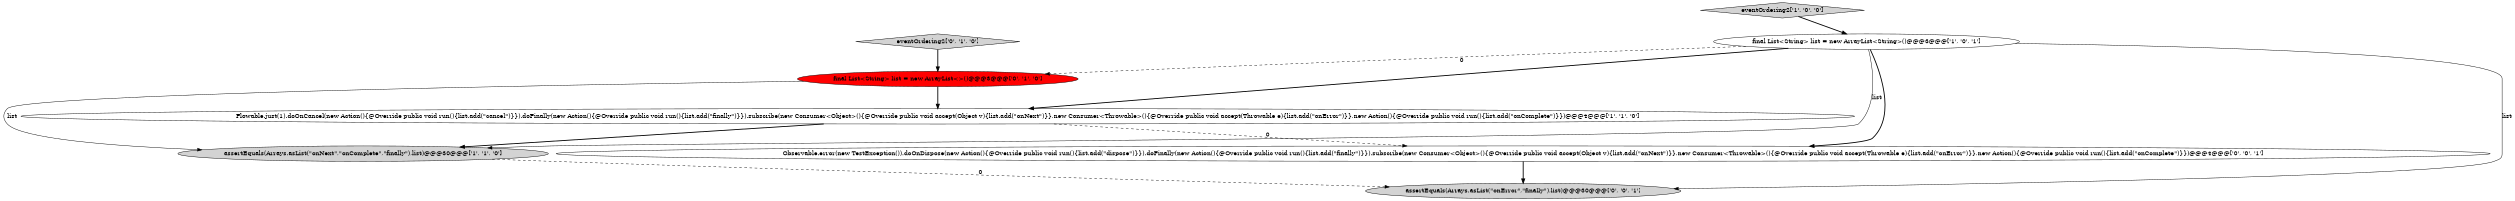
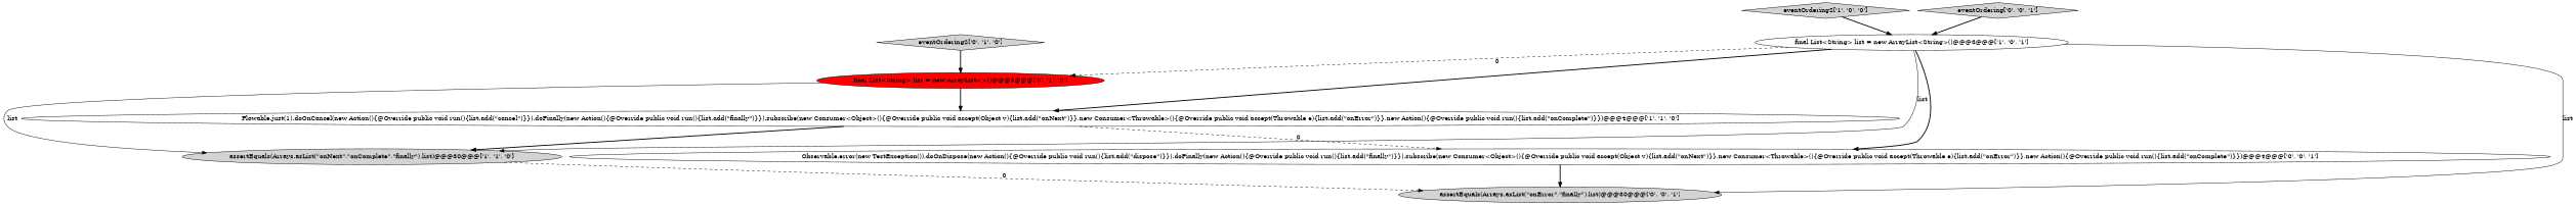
  digraph {
    node [fillcolor=lightgray shape=ellipse style=filled]
    edge [style=bold]
    n1 [label="assertEquals(Arrays.asList(\"onError\",\"finally\"),list)@@@30@@@['0', '0', '1']"]
    n2 [label="eventOrdering2['1', '0', '0']" shape=diamond]
    n3 [fillcolor=white label="final List<String> list = new ArrayList<String>()@@@3@@@['1', '0', '1']"]
    n4 [fillcolor=white label="Flowable.just(1).doOnCancel(new Action(){@Override public void run(){list.add(\"cancel\")}}).doFinally(new Action(){@Override public void run(){list.add(\"finally\")}}).subscribe(new Consumer<Object>(){@Override public void accept(Object v){list.add(\"onNext\")}},new Consumer<Throwable>(){@Override public void accept(Throwable e){list.add(\"onError\")}},new Action(){@Override public void run(){list.add(\"onComplete\")}})@@@4@@@['1', '1', '0']"]
    n5 [label="assertEquals(Arrays.asList(\"onNext\",\"onComplete\",\"finally\"),list)@@@30@@@['1', '1', '0']"]
    n6 [fillcolor=white label="Observable.error(new TestException()).doOnDispose(new Action(){@Override public void run(){list.add(\"dispose\")}}).doFinally(new Action(){@Override public void run(){list.add(\"finally\")}}).subscribe(new Consumer<Object>(){@Override public void accept(Object v){list.add(\"onNext\")}},new Consumer<Throwable>(){@Override public void accept(Throwable e){list.add(\"onError\")}},new Action(){@Override public void run(){list.add(\"onComplete\")}})@@@4@@@['0', '0', '1']"]
+   n7 [label="eventOrdering['0', '0', '1']" shape=diamond]
    n8 [fillcolor=red label="final List<String> list = new ArrayList<>()@@@3@@@['0', '1', '0']"]
    n9 [label="eventOrdering2['0', '1', '0']" shape=diamond]
    n2 -> n3
    n3 -> n1 [label=list style=solid]
    n3 -> n4
    n3 -> n5 [label=list style=solid]
    n3 -> n6
    n3 -> n8 [label=0 style=dashed]
    n4 -> n5
    n4 -> n6 [label=0 style=dashed]
    n5 -> n1 [label=0 style=dashed]
    n6 -> n1
+   n7 -> n3
    n8 -> n4
    n8 -> n5 [label=list style=solid]
    n9 -> n8
  }
